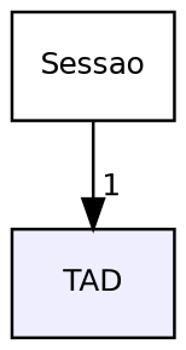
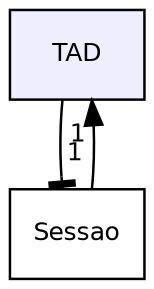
  digraph {
    compound=true
    node [fontname=Helvetica fontsize=10 shape=box]
    edge [headlabel=1 labeldistance=1.5 labelfontname=Helvetica labelfontsize=10]
    n1 [fillcolor="#eeeeff" label=TAD pencolor=black style=filled]
    n2 [label=Sessao]
+   n1 -> n2 [arrowhead=tee]
    n2 -> n1 [arrowhead=normal]
  }
